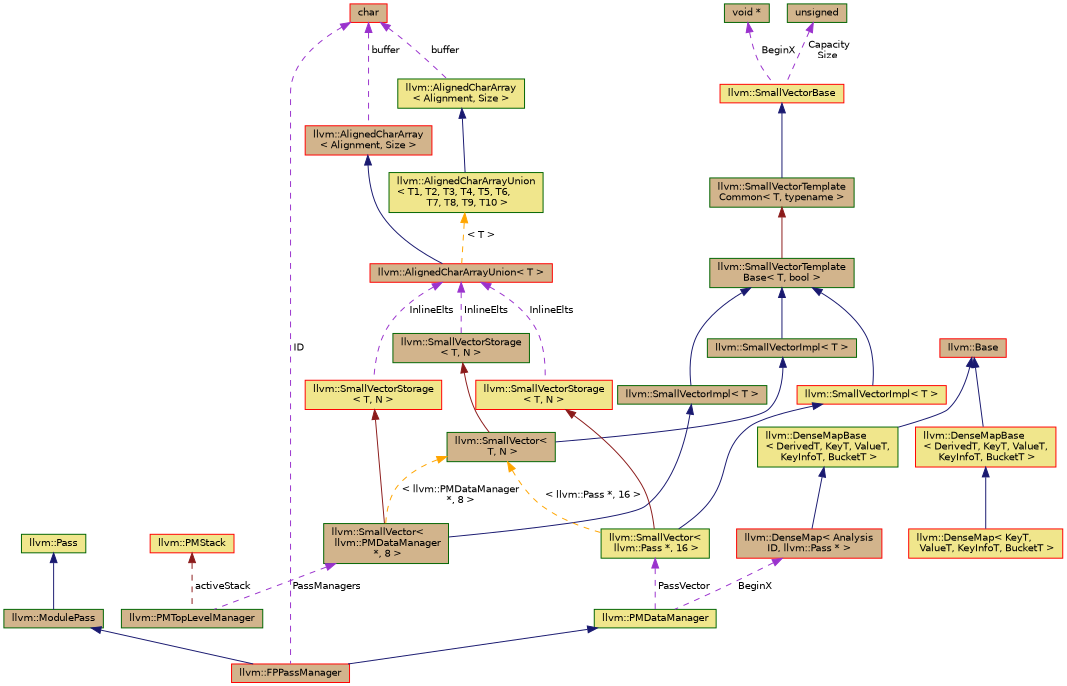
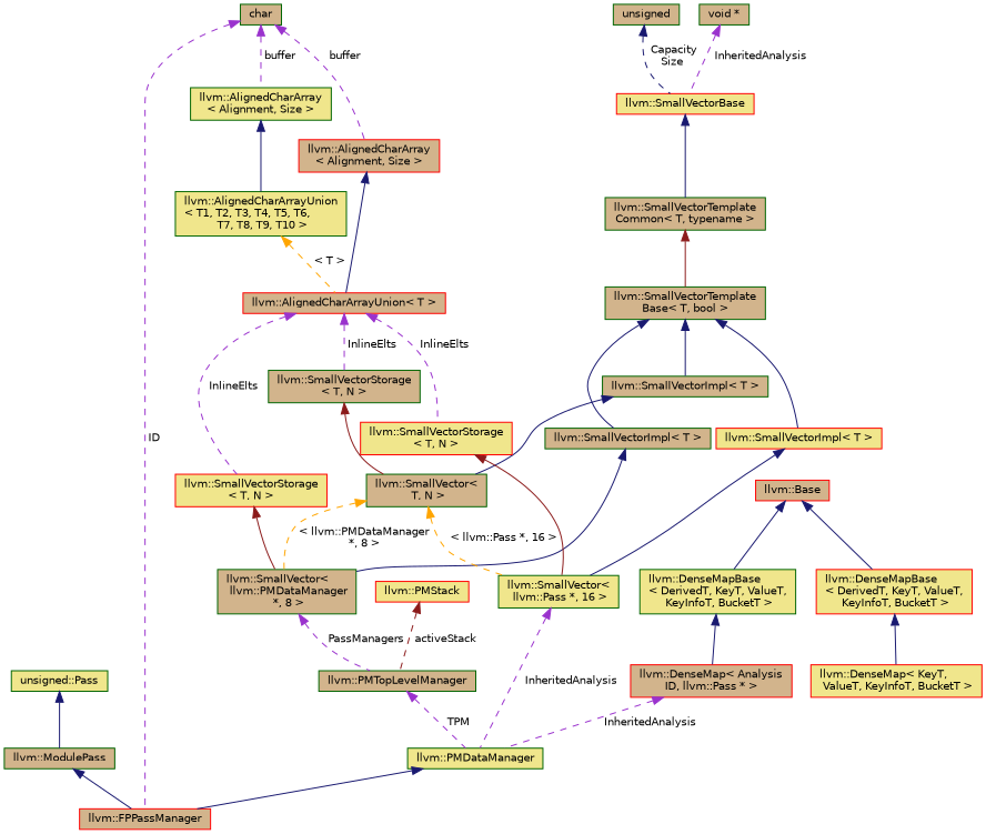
  digraph {
    rankdir=TB
    node [color=darkgreen fillcolor=tan fontname=Helvetica fontsize=10 shape=box style=filled]
    edge [color=midnightblue dir=back fontname=Helvetica fontsize=10 labelfontname=Helvetica labelfontsize=10 style=solid]
    n1 [color=red fontcolor=black height=0.2 label="llvm::FPPassManager" width=0.4]
    n2 [height=0.2 label="llvm::ModulePass" width=0.4]
-   n3 [fillcolor=khaki height=0.2 label="llvm::Pass" width=0.4]
+   n3 [fillcolor=khaki height=0.2 label="unsigned::Pass" width=0.4]
    n4 [fillcolor=khaki height=0.2 label="llvm::PMDataManager" width=0.4]
    n5 [height=0.2 label="llvm::PMTopLevelManager" width=0.4]
    n6 [color=red fillcolor=khaki height=0.2 label="llvm::PMStack" width=0.4]
    n7 [height=0.2 label="llvm::SmallVector\<\l llvm::PMDataManager\l *, 8 \>" width=0.4]
    n8 [height=0.2 label="llvm::SmallVectorImpl\< T \>" width=0.4]
    n9 [height=0.2 label="llvm::SmallVectorTemplate\lBase\< T, bool \>" width=0.4]
    n10 [height=0.2 label="llvm::SmallVectorImpl\< T \>" width=0.4]
    n11 [color=red fillcolor=khaki height=0.2 label="llvm::SmallVectorImpl\< T \>" width=0.4]
    n12 [height=0.2 label="llvm::SmallVector\<\l T, N \>" width=0.4]
    n13 [fillcolor=khaki height=0.2 label="llvm::SmallVector\<\l llvm::Pass *, 16 \>" width=0.4]
    n14 [height=0.2 label="llvm::SmallVectorTemplate\lCommon\< T, typename \>" width=0.4]
    n15 [color=red fillcolor=khaki height=0.2 label="llvm::SmallVectorBase" width=0.4]
    n16 [height=0.2 label="void *" width=0.4]
    n17 [height=0.2 label=unsigned width=0.4]
    n18 [color=red fillcolor=khaki height=0.2 label="llvm::SmallVectorStorage\l\< T, N \>" width=0.4]
    n19 [color=red height=0.2 label="llvm::AlignedCharArrayUnion\< T \>" width=0.4]
    n20 [height=0.2 label="llvm::SmallVectorStorage\l\< T, N \>" width=0.4]
    n21 [color=red fillcolor=khaki height=0.2 label="llvm::SmallVectorStorage\l\< T, N \>" width=0.4]
    n22 [color=red height=0.2 label="llvm::AlignedCharArray\l\< Alignment, Size \>" width=0.4]
-   n23 [color=red height=0.2 label=char width=0.4]
+   n23 [height=0.2 label=char width=0.4]
    n24 [fillcolor=khaki height=0.2 label="llvm::AlignedCharArray\l\< Alignment, Size \>" width=0.4]
    n25 [fillcolor=khaki height=0.2 label="llvm::AlignedCharArrayUnion\l\< T1, T2, T3, T4, T5, T6,\l T7, T8, T9, T10 \>" width=0.4]
    n26 [color=red height=0.2 label="llvm::DenseMap\< Analysis\lID, llvm::Pass * \>" width=0.4]
    n27 [fillcolor=khaki height=0.2 label="llvm::DenseMapBase\l\< DerivedT, KeyT, ValueT,\l KeyInfoT, BucketT \>" width=0.4]
    n28 [color=red height=0.2 label="llvm::Base" width=0.4]
    n29 [color=red fillcolor=khaki height=0.2 label="llvm::DenseMapBase\l\< DerivedT, KeyT, ValueT,\l KeyInfoT, BucketT \>" width=0.4]
    n30 [color=red fillcolor=khaki height=0.2 label="llvm::DenseMap\< KeyT,\l ValueT, KeyInfoT, BucketT \>" width=0.4]
    n2 -> n1
    n3 -> n2
    n4 -> n1
+   n5 -> n4 [color=darkorchid3 label=" TPM" style=dashed]
    n6 -> n5 [color=firebrick4 label=" activeStack" style=dashed]
    n7 -> n5 [color=darkorchid3 label=" PassManagers" style=dashed]
    n8 -> n7
    n9 -> n8
    n9 -> n10
    n9 -> n11
    n10 -> n12
    n11 -> n13
    n12 -> n7 [color=orange label=" \< llvm::PMDataManager\l *, 8 \>" style=dashed]
    n12 -> n13 [color=orange label=" \< llvm::Pass *, 16 \>" style=dashed]
-   n13 -> n4 [color=darkorchid3 label=" PassVector" style=dashed]
+   n13 -> n4 [color=darkorchid3 label=" InheritedAnalysis" style=dashed]
    n14 -> n9 [color=firebrick4]
    n15 -> n14
-   n16 -> n15 [color=darkorchid3 label=" BeginX" style=dashed]
-   n17 -> n15 [color=darkorchid3 label=" Capacity\nSize" style=dashed]
+   n16 -> n15 [color=darkorchid3 label=" InheritedAnalysis" style=dashed]
+   n17 -> n15 [label=" Capacity\nSize" style=dashed]
    n18 -> n7 [color=firebrick4]
    n19 -> n18 [color=darkorchid3 label=" InlineElts" style=dashed]
    n19 -> n20 [color=darkorchid3 label=" InlineElts" style=dashed]
    n19 -> n21 [color=darkorchid3 label=" InlineElts" style=dashed]
    n20 -> n12 [color=firebrick4]
    n21 -> n13 [color=firebrick4]
    n22 -> n19
    n23 -> n1 [color=darkorchid3 label=" ID" style=dashed]
    n23 -> n22 [color=darkorchid3 label=" buffer" style=dashed]
    n23 -> n24 [color=darkorchid3 label=" buffer" style=dashed]
    n24 -> n25
    n25 -> n19 [color=orange label=" \< T \>" style=dashed]
-   n26 -> n4 [color=darkorchid3 label=" BeginX" style=dashed]
+   n26 -> n4 [color=darkorchid3 label=" InheritedAnalysis" style=dashed]
    n27 -> n26
    n28 -> n27
    n28 -> n29
    n29 -> n30
  }
